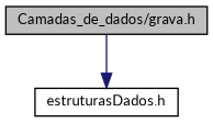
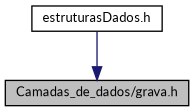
  digraph {
    fontname=Lato
    node [color=black fontname=Lato fontsize=10 shape=record style=filled]
    n1 [fillcolor=grey75 fontcolor=black height=0.2 label="Camadas_de_dados/grava.h" width=0.4]
    n2 [fillcolor=white height=0.2 label="estruturasDados.h" width=0.4]
-   n1 -> n2 [color=midnightblue fontname=Lato fontsize=10 labelfontname=Helvetica labelfontsize=10 style=solid]
+   n2 -> n1 [color=midnightblue fontname=Lato fontsize=10 labelfontname=Helvetica labelfontsize=10 style=solid]
  }
